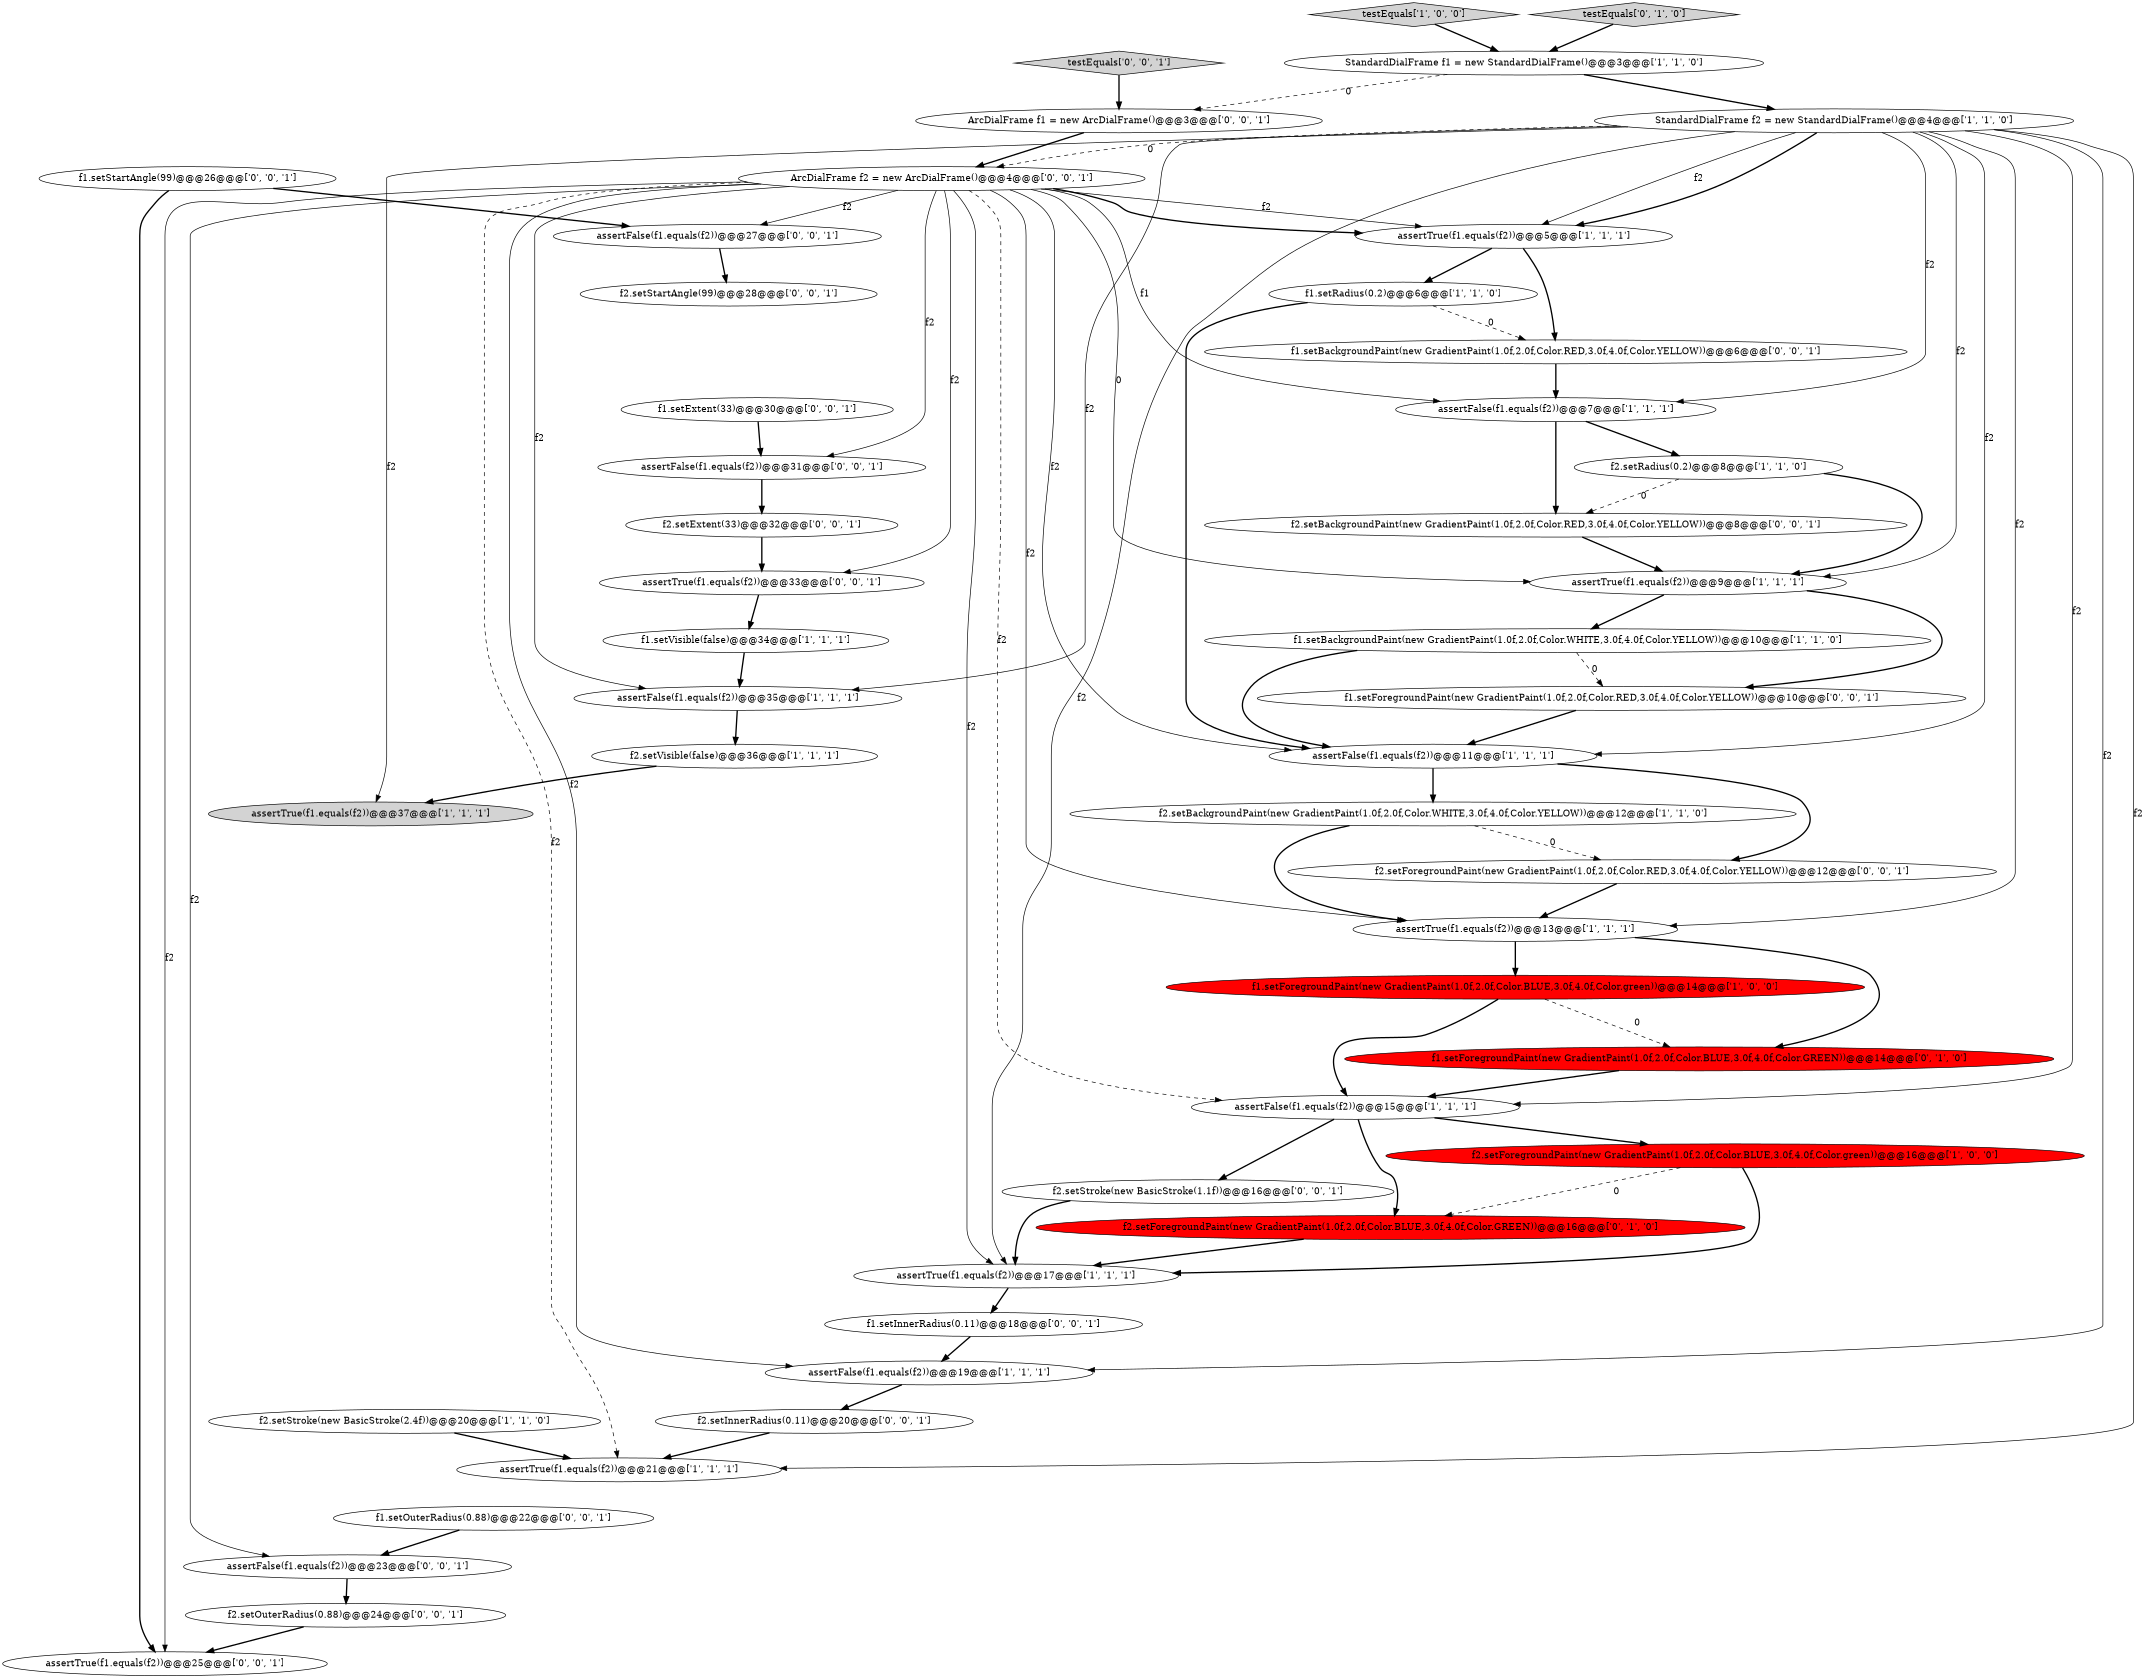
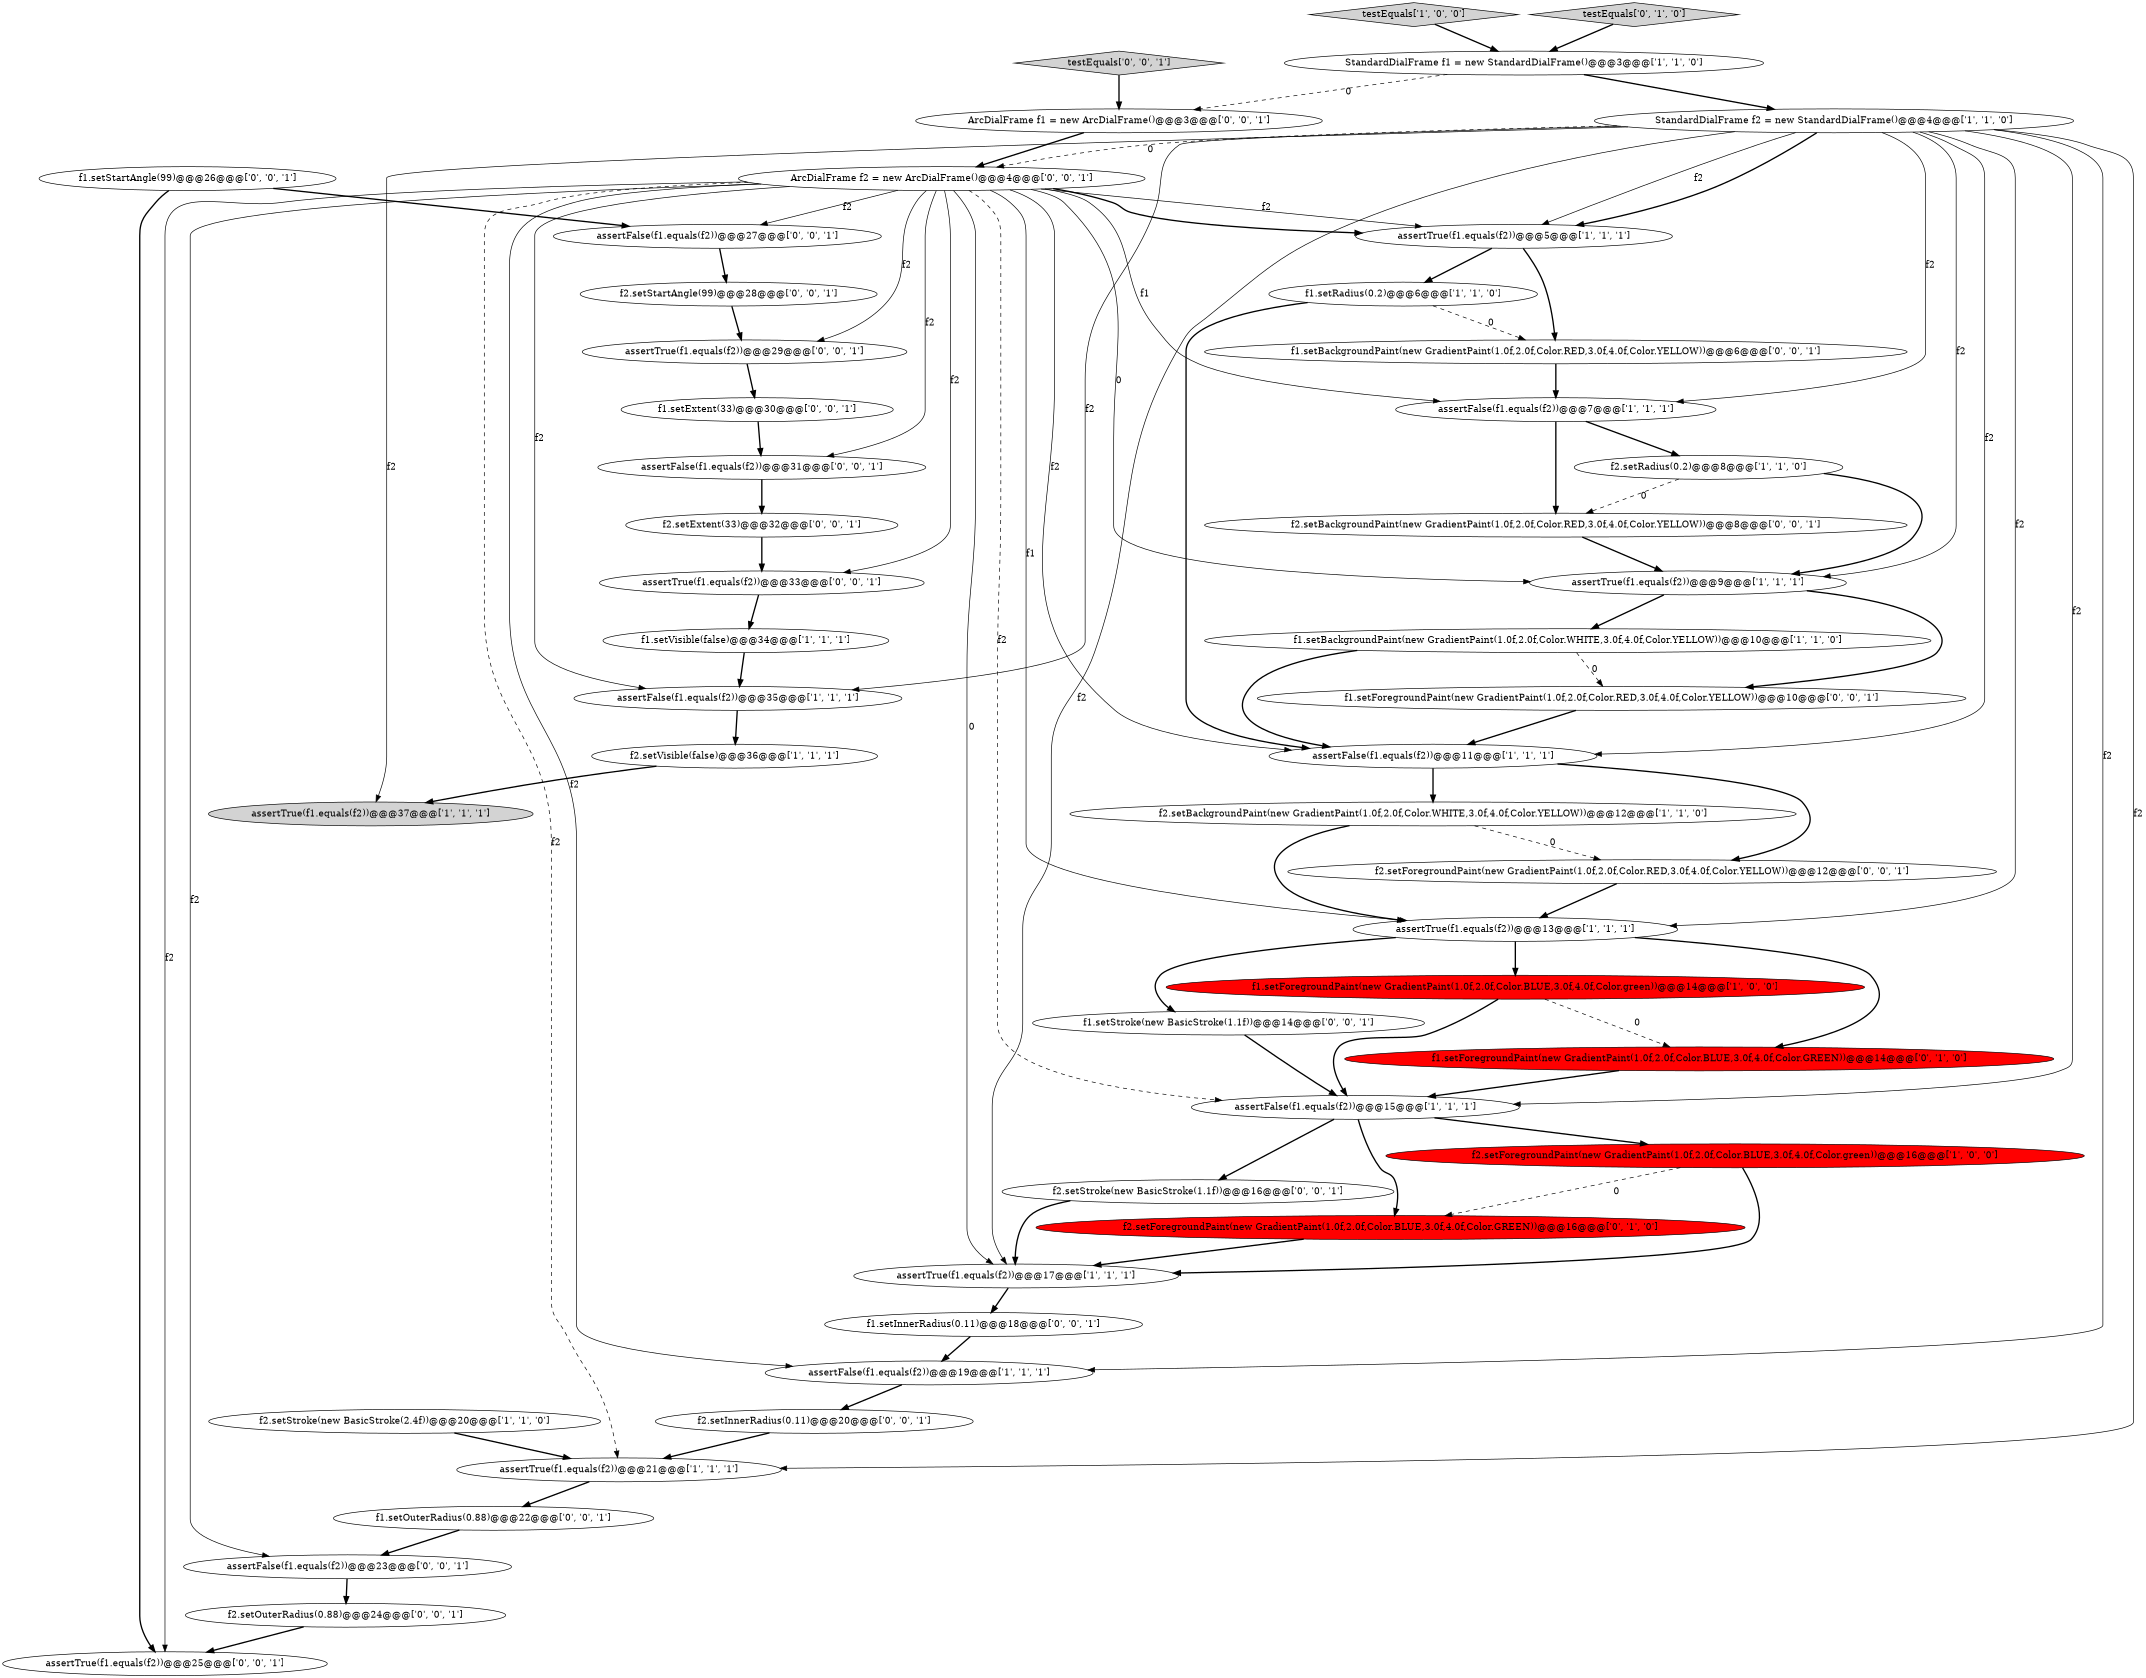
  digraph {
    node [fillcolor=white shape=ellipse style=filled]
    edge [style=bold]
    n1 [fillcolor=red label="f2.setForegroundPaint(new GradientPaint(1.0f,2.0f,Color.BLUE,3.0f,4.0f,Color.GREEN))@@@16@@@['0', '1', '0']"]
    n2 [label="assertTrue(f1.equals(f2))@@@17@@@['1', '1', '1']"]
    n3 [label="f1.setInnerRadius(0.11)@@@18@@@['0', '0', '1']"]
    n4 [label="f1.setForegroundPaint(new GradientPaint(1.0f,2.0f,Color.RED,3.0f,4.0f,Color.YELLOW))@@@10@@@['0', '0', '1']"]
    n5 [label="assertFalse(f1.equals(f2))@@@11@@@['1', '1', '1']"]
    n6 [label="f2.setForegroundPaint(new GradientPaint(1.0f,2.0f,Color.RED,3.0f,4.0f,Color.YELLOW))@@@12@@@['0', '0', '1']"]
    n7 [label="f2.setBackgroundPaint(new GradientPaint(1.0f,2.0f,Color.WHITE,3.0f,4.0f,Color.YELLOW))@@@12@@@['1', '1', '0']"]
    n8 [fillcolor=lightgray label="testEquals['1', '0', '0']" shape=diamond]
    n9 [label="StandardDialFrame f1 = new StandardDialFrame()@@@3@@@['1', '1', '0']"]
    n10 [label="StandardDialFrame f2 = new StandardDialFrame()@@@4@@@['1', '1', '0']"]
    n11 [label="ArcDialFrame f1 = new ArcDialFrame()@@@3@@@['0', '0', '1']"]
    n12 [label="f1.setExtent(33)@@@30@@@['0', '0', '1']"]
    n13 [label="assertFalse(f1.equals(f2))@@@31@@@['0', '0', '1']"]
    n14 [label="f2.setExtent(33)@@@32@@@['0', '0', '1']"]
    n15 [label="assertFalse(f1.equals(f2))@@@19@@@['1', '1', '1']"]
    n16 [fillcolor=lightgray label="assertTrue(f1.equals(f2))@@@37@@@['1', '1', '1']"]
    n17 [label="assertTrue(f1.equals(f2))@@@33@@@['0', '0', '1']"]
    n18 [label="f1.setVisible(false)@@@34@@@['1', '1', '1']"]
    n19 [label="assertFalse(f1.equals(f2))@@@35@@@['1', '1', '1']"]
    n20 [label="assertTrue(f1.equals(f2))@@@9@@@['1', '1', '1']"]
    n21 [label="assertTrue(f1.equals(f2))@@@5@@@['1', '1', '1']"]
    n22 [label="assertFalse(f1.equals(f2))@@@15@@@['1', '1', '1']"]
    n23 [label="assertFalse(f1.equals(f2))@@@7@@@['1', '1', '1']"]
    n24 [label="assertTrue(f1.equals(f2))@@@21@@@['1', '1', '1']"]
    n25 [label="assertTrue(f1.equals(f2))@@@13@@@['1', '1', '1']"]
    n26 [label="ArcDialFrame f2 = new ArcDialFrame()@@@4@@@['0', '0', '1']"]
    n27 [label="f2.setRadius(0.2)@@@8@@@['1', '1', '0']"]
    n28 [label="f2.setBackgroundPaint(new GradientPaint(1.0f,2.0f,Color.RED,3.0f,4.0f,Color.YELLOW))@@@8@@@['0', '0', '1']"]
    n29 [label="f1.setBackgroundPaint(new GradientPaint(1.0f,2.0f,Color.WHITE,3.0f,4.0f,Color.YELLOW))@@@10@@@['1', '1', '0']"]
    n30 [label="f2.setVisible(false)@@@36@@@['1', '1', '1']"]
    n31 [label="assertFalse(f1.equals(f2))@@@27@@@['0', '0', '1']"]
    n32 [label="f2.setStartAngle(99)@@@28@@@['0', '0', '1']"]
+   n33 [label="assertTrue(f1.equals(f2))@@@29@@@['0', '0', '1']"]
    n34 [label="f2.setInnerRadius(0.11)@@@20@@@['0', '0', '1']"]
    n35 [label="f1.setRadius(0.2)@@@6@@@['1', '1', '0']"]
    n36 [label="f1.setBackgroundPaint(new GradientPaint(1.0f,2.0f,Color.RED,3.0f,4.0f,Color.YELLOW))@@@6@@@['0', '0', '1']"]
    n37 [label="f2.setStroke(new BasicStroke(1.1f))@@@16@@@['0', '0', '1']"]
    n38 [fillcolor=red label="f2.setForegroundPaint(new GradientPaint(1.0f,2.0f,Color.BLUE,3.0f,4.0f,Color.green))@@@16@@@['1', '0', '0']"]
    n39 [label="f2.setOuterRadius(0.88)@@@24@@@['0', '0', '1']"]
    n40 [label="assertTrue(f1.equals(f2))@@@25@@@['0', '0', '1']"]
    n41 [label="f2.setStroke(new BasicStroke(2.4f))@@@20@@@['1', '1', '0']"]
    n42 [label="f1.setOuterRadius(0.88)@@@22@@@['0', '0', '1']"]
+   n43 [label="f1.setStroke(new BasicStroke(1.1f))@@@14@@@['0', '0', '1']"]
    n44 [fillcolor=red label="f1.setForegroundPaint(new GradientPaint(1.0f,2.0f,Color.BLUE,3.0f,4.0f,Color.green))@@@14@@@['1', '0', '0']"]
    n45 [fillcolor=red label="f1.setForegroundPaint(new GradientPaint(1.0f,2.0f,Color.BLUE,3.0f,4.0f,Color.GREEN))@@@14@@@['0', '1', '0']"]
    n46 [label="assertFalse(f1.equals(f2))@@@23@@@['0', '0', '1']"]
    n47 [fillcolor=lightgray label="testEquals['0', '0', '1']" shape=diamond]
    n48 [fillcolor=lightgray label="testEquals['0', '1', '0']" shape=diamond]
    n49 [label="f1.setStartAngle(99)@@@26@@@['0', '0', '1']"]
    n1 -> n2
    n2 -> n3
    n3 -> n15
    n4 -> n5
    n5 -> n6
    n5 -> n7
    n6 -> n25
    n7 -> n6 [label=0 style=dashed]
    n7 -> n25
    n8 -> n9
    n9 -> n10
    n9 -> n11 [label=0 style=dashed]
    n10 -> n2 [label=f2 style=solid]
    n10 -> n5 [label=f2 style=solid]
    n10 -> n15 [label=f2 style=solid]
    n10 -> n16 [label=f2 style=solid]
    n10 -> n19 [label=f2 style=solid]
    n10 -> n20 [label=f2 style=solid]
    n10 -> n21 [label=f2 style=solid]
    n10 -> n21
    n10 -> n22 [label=f2 style=solid]
    n10 -> n23 [label=f2 style=solid]
    n10 -> n24 [label=f2 style=solid]
    n10 -> n25 [label=f2 style=solid]
    n10 -> n26 [label=0 style=dashed]
    n11 -> n26
    n12 -> n13
    n13 -> n14
    n14 -> n17
    n15 -> n34
    n17 -> n18
    n18 -> n19
    n19 -> n30
    n20 -> n4
    n20 -> n29
    n21 -> n35
    n21 -> n36
    n22 -> n1
    n22 -> n37
    n22 -> n38
    n23 -> n27
    n23 -> n28
+   n24 -> n42
+   n25 -> n43
    n25 -> n44
    n25 -> n45
-   n26 -> n2 [label=f2 style=solid]
+   n26 -> n2 [label=0 style=solid]
    n26 -> n5 [label=f2 style=solid]
    n26 -> n13 [label=f2 style=solid]
    n26 -> n15 [label=f2 style=solid]
    n26 -> n17 [label=f2 style=solid]
    n26 -> n19 [label=f2 style=solid]
    n26 -> n20 [label=0 style=solid]
    n26 -> n21
    n26 -> n21 [label=f2 style=solid]
    n26 -> n22 [label=f2 style=dashed]
    n26 -> n23 [label=f1 style=solid]
    n26 -> n24 [label=f2 style=dashed]
-   n26 -> n25 [label=f2 style=solid]
+   n26 -> n25 [label=f1 style=solid]
    n26 -> n31 [label=f2 style=solid]
+   n26 -> n33 [label=f2 style=solid]
    n26 -> n40 [label=f2 style=solid]
    n26 -> n46 [label=f2 style=solid]
    n27 -> n20
    n27 -> n28 [label=0 style=dashed]
    n28 -> n20
    n29 -> n4 [label=0 style=dashed]
    n29 -> n5
    n30 -> n16
    n31 -> n32
+   n32 -> n33
+   n33 -> n12
    n34 -> n24
    n35 -> n5
    n35 -> n36 [label=0 style=dashed]
    n36 -> n23
    n37 -> n2
    n38 -> n1 [label=0 style=dashed]
    n38 -> n2
    n39 -> n40
    n41 -> n24
    n42 -> n46
+   n43 -> n22
    n44 -> n22
    n44 -> n45 [label=0 style=dashed]
    n45 -> n22
    n46 -> n39
    n47 -> n11
    n48 -> n9
    n49 -> n31
    n49 -> n40
  }
